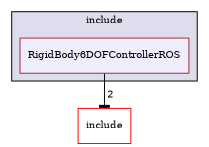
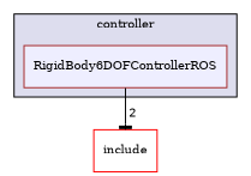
  digraph {
    compound=true
    fontname="DejaVu Serif"
    node [fontname="DejaVu Serif" fontsize=10 shape=box style=filled]
    n1 [fillcolor="#eeeeff" label=RigidBody6DOFControllerROS pencolor=black color=brown]
    n2 [color=red fillcolor=white label=include]
    subgraph cluster_1 {
      bgcolor="#ddddee"
      fontsize=10
-     label=include
+     label=controller
      pencolor=black
      n1
    }
    n1 -> n2 [headlabel=2 labeldistance=1.5 labelfontname=Helvetica labelfontsize=10 arrowhead=tee fontname="DejaVu Serif"]
  }
